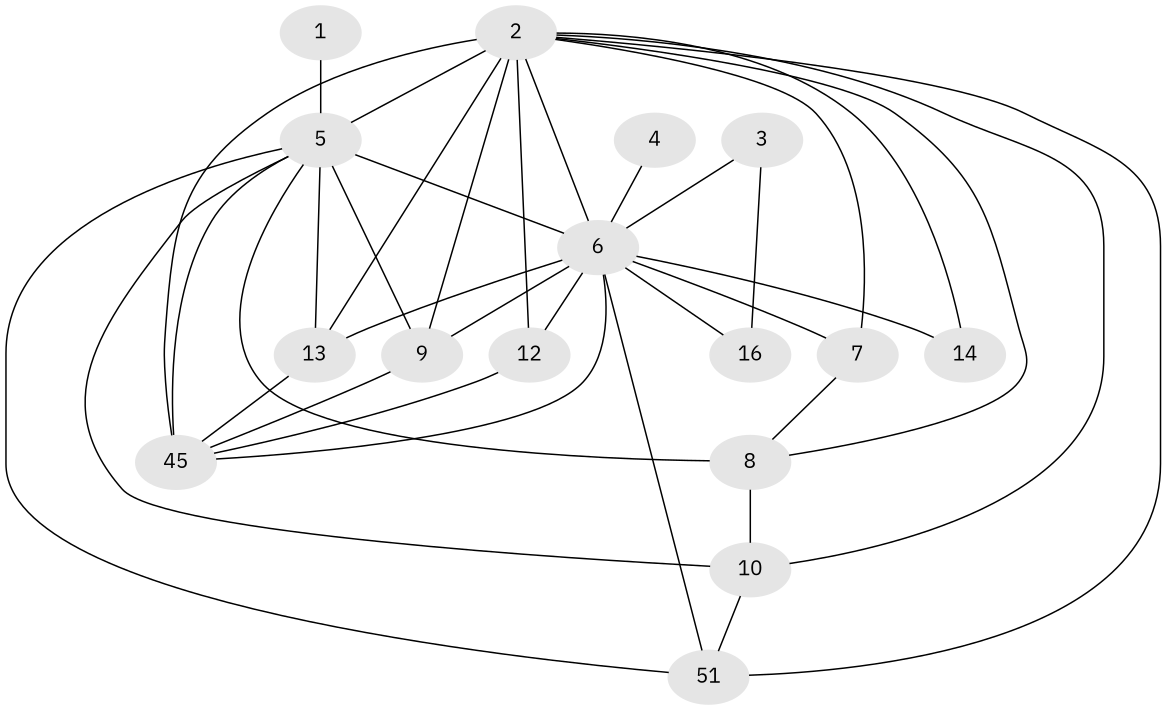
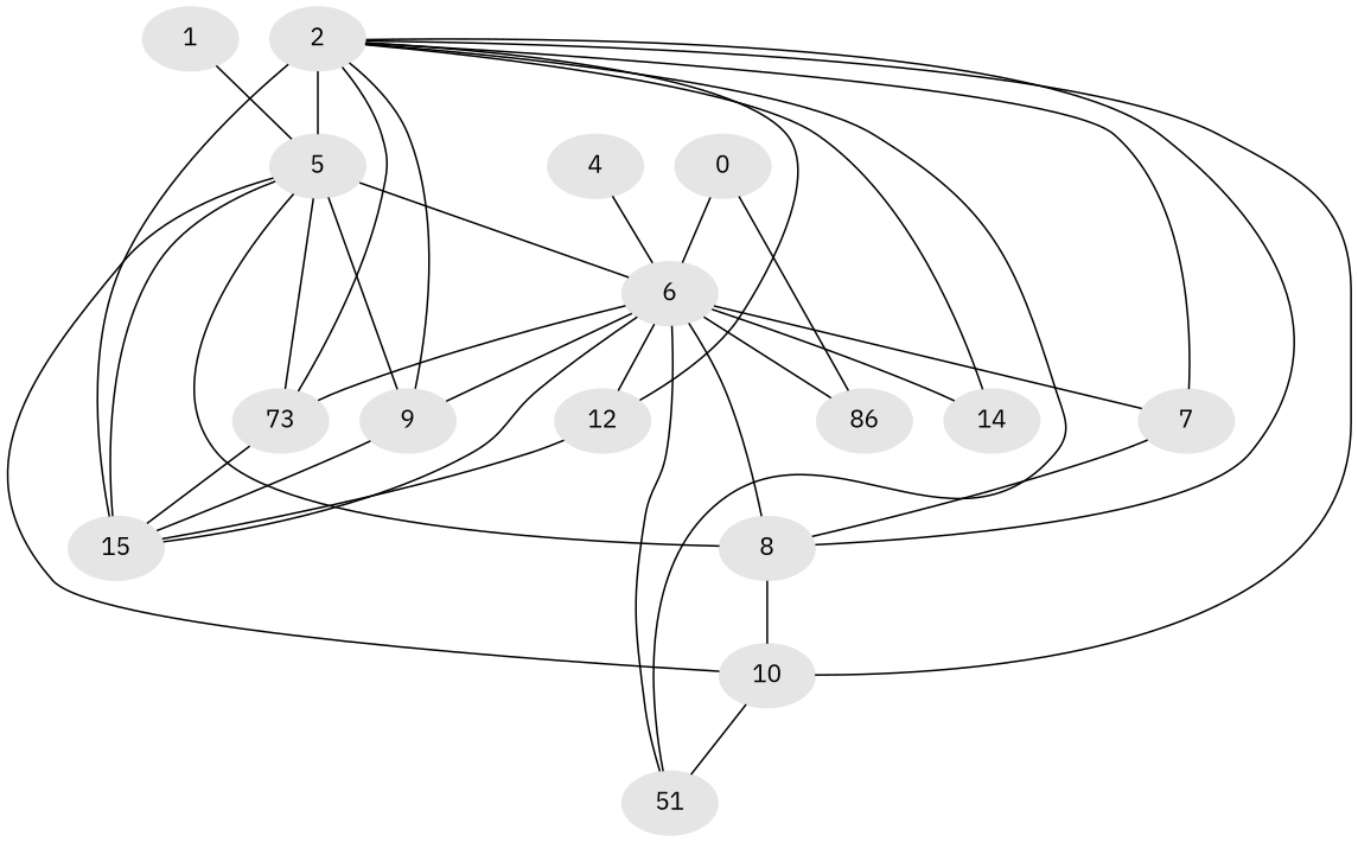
  graph {
    fontname="IBM Plex Sans"
    node [color=gray90 fontname="IBM Plex Sans" style=filled]
    edge [fontname="IBM Plex Sans" weight=1.0]
    1
    5
    6
    8
    9
    10
    n7 [label=51]
-   13
-   15 [label=45]
+   13 [label=73]
+   15
    2
    7
    12
    14
-   16
-   3
+   16 [label=86]
+   3 [label=0]
    4
    1 -- 5
    5 -- 6 [weight=4.0]
    5 -- 8 [weight=3.0]
    5 -- 9
    5 -- 10
-   5 -- n7
    5 -- 13
    5 -- 15 [weight=3.0]
    6 -- 9
    6 -- n7
    6 -- 13
    6 -- 15 [weight=2.0]
    6 -- 7
    6 -- 12
    6 -- 14
    6 -- 16
    8 -- 10
    9 -- 15
    10 -- n7
    13 -- 15
    2 -- 5 [weight=11.0]
-   2 -- 6 [weight=12.0]
+   8 -- 6 [weight=12.0]
    2 -- 8
    2 -- 9
    2 -- 10
    2 -- n7
    2 -- 13
    2 -- 15 [weight=8.0]
    2 -- 7
    2 -- 12 [weight=4.0]
    2 -- 14 [weight=4.0]
    7 -- 8
    12 -- 15
    3 -- 6 [weight=2.0]
    3 -- 16
    4 -- 6
  }
